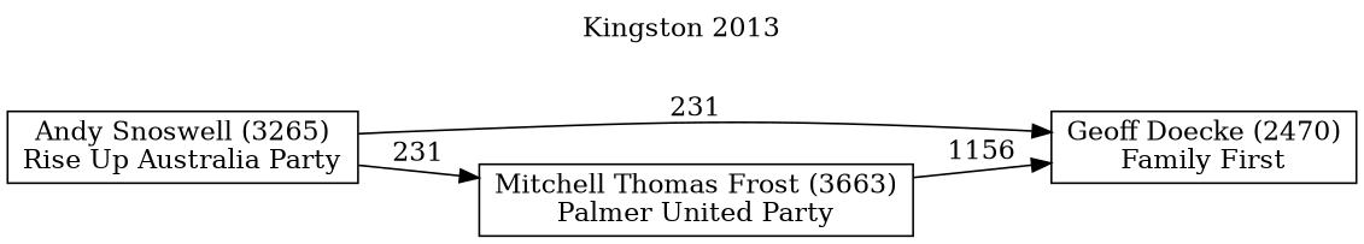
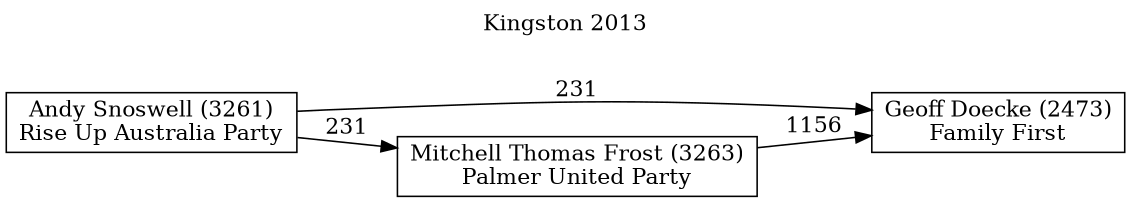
  digraph {
    label="Kingston 2013"
    labelloc=t
    mclimit=10
    rankdir=LR
    node [shape=box]
-   n1 [label="Geoff Doecke (2470)\nFamily First"]
-   n2 [label="Mitchell Thomas Frost (3663)\nPalmer United Party"]
-   n3 [label="Andy Snoswell (3265)\nRise Up Australia Party"]
+   n1 [label="Geoff Doecke (2473)\nFamily First"]
+   n2 [label="Mitchell Thomas Frost (3263)\nPalmer United Party"]
+   n3 [label="Andy Snoswell (3261)\nRise Up Australia Party"]
    n2 -> n1 [label=1156]
    n3 -> n1 [label=231]
    n3 -> n2 [label=231]
  }
